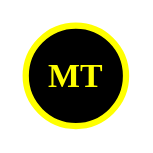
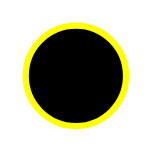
  <mxCell id="0" />
  <mxCell id="1" parent="0" />
  <mxCell id="2" value="" style="ellipse;whiteSpace=wrap;html=1;aspect=fixed;strokeColor=#FFFF00;shadow=0;sketch=0;strokeWidth=5;fillColor=#000000;gradientColor=none;" vertex="1" parent="1"><mxGeometry x="20" y="20" width="80" height="80" as="geometry" /></mxCell>
- <mxCell id="3" value="&lt;h2&gt;&lt;font style=&quot;font-size: 27px;&quot; face=&quot;Times New Roman&quot; color=&quot;#ffff00&quot;&gt;MT&lt;/font&gt;&lt;/h2&gt;" style="text;html=1;strokeColor=none;fillColor=none;align=center;verticalAlign=middle;whiteSpace=wrap;rounded=0;shadow=0;sketch=0;" vertex="1" parent="1"><mxGeometry x="30" y="45" width="60" height="30" as="geometry" /></mxCell>
